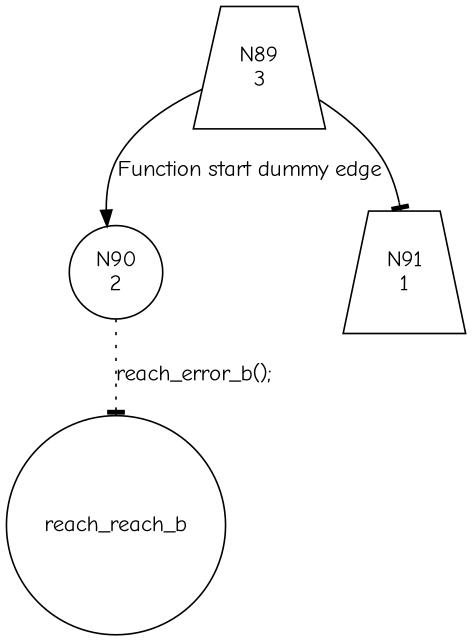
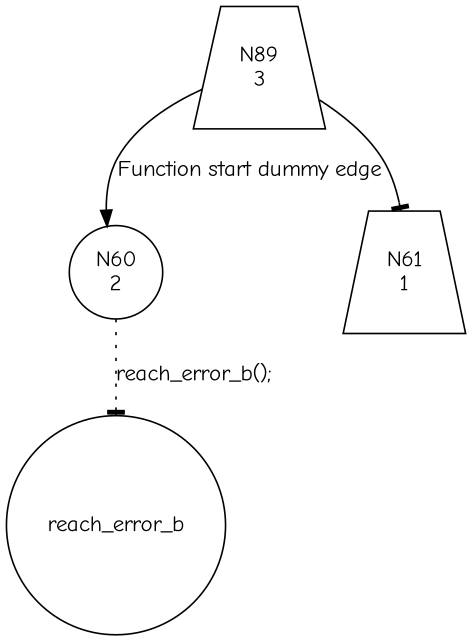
  digraph {
    fontname="Comic Neue"
    node [fontname="Comic Neue" shape=circle]
    edge [arrowhead=tee fontname="Comic Neue" style=solid]
-   n1 [label="N90\n2"]
-   n2 [label=reach_reach_b]
-   n3 [label="N91\n1" shape=trapezium]
+   n1 [label="N60\n2"]
+   n2 [label=reach_error_b]
+   n3 [label="N61\n1" shape=trapezium]
    n4 [label="N89\n3" shape=trapezium]
    n1 -> n2 [label="reach_error_b();" style=dotted]
    n4 -> n1 [arrowhead=normal label="Function start dummy edge"]
    n4 -> n3
  }
